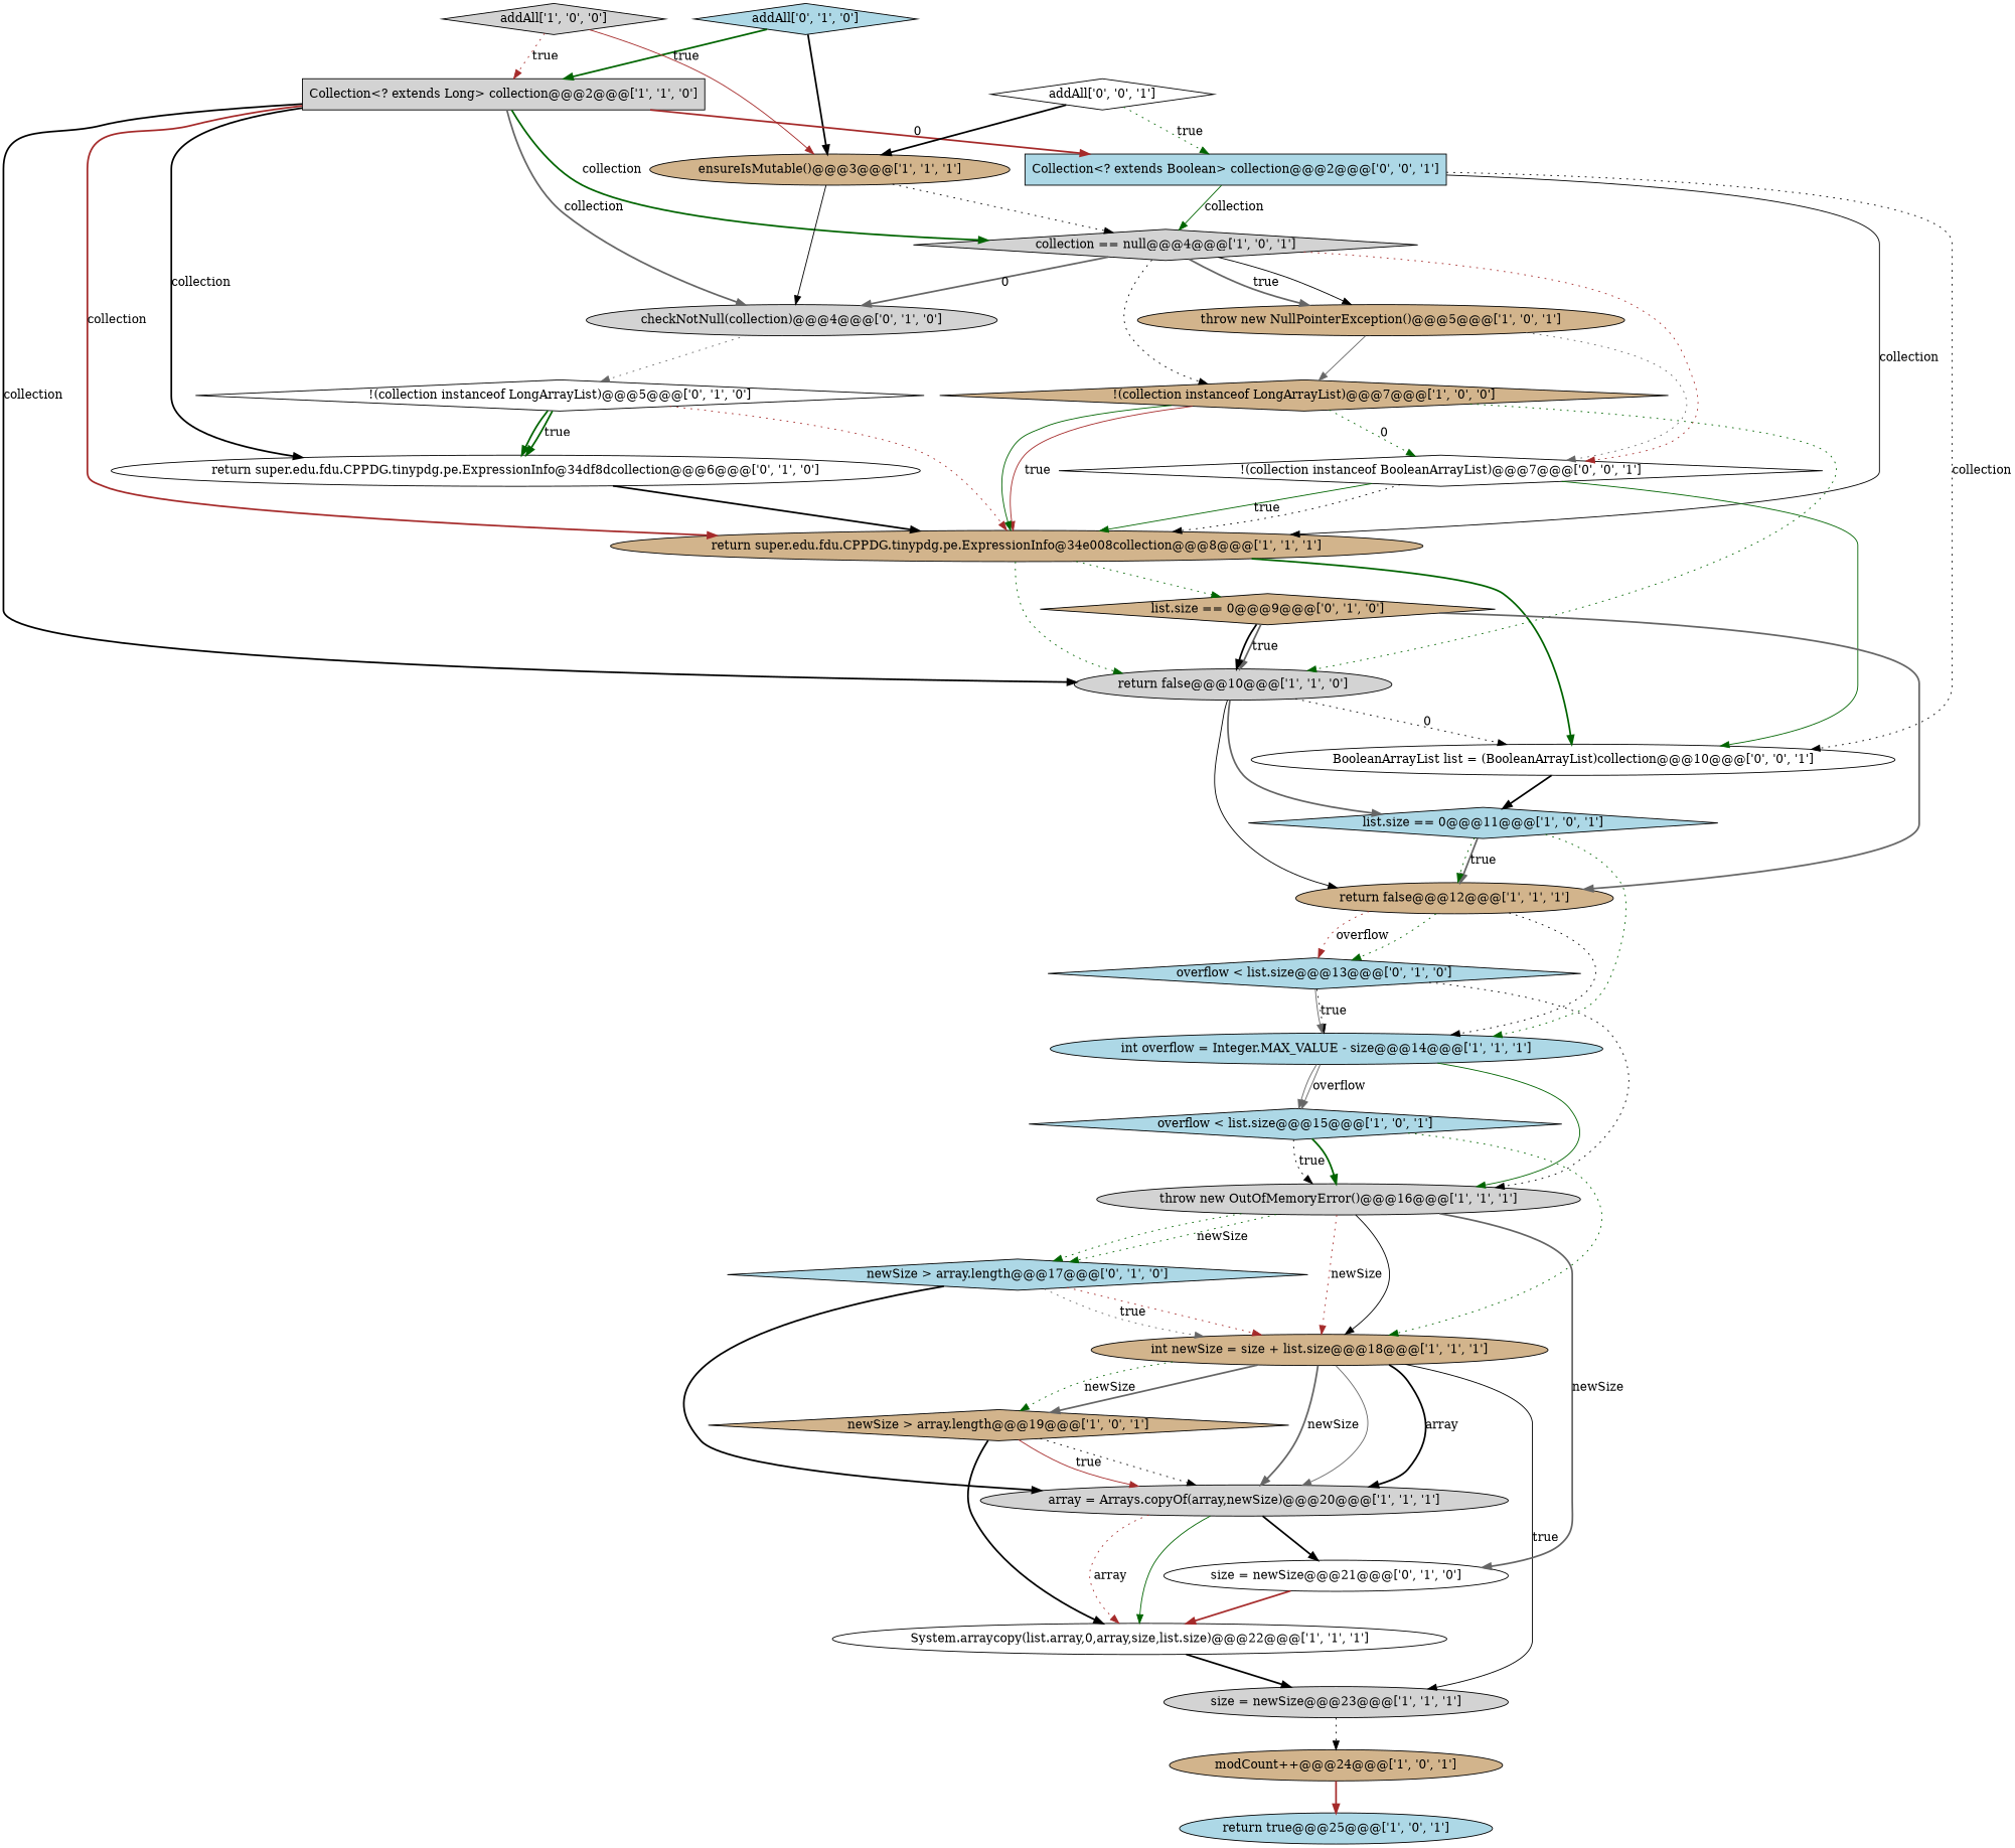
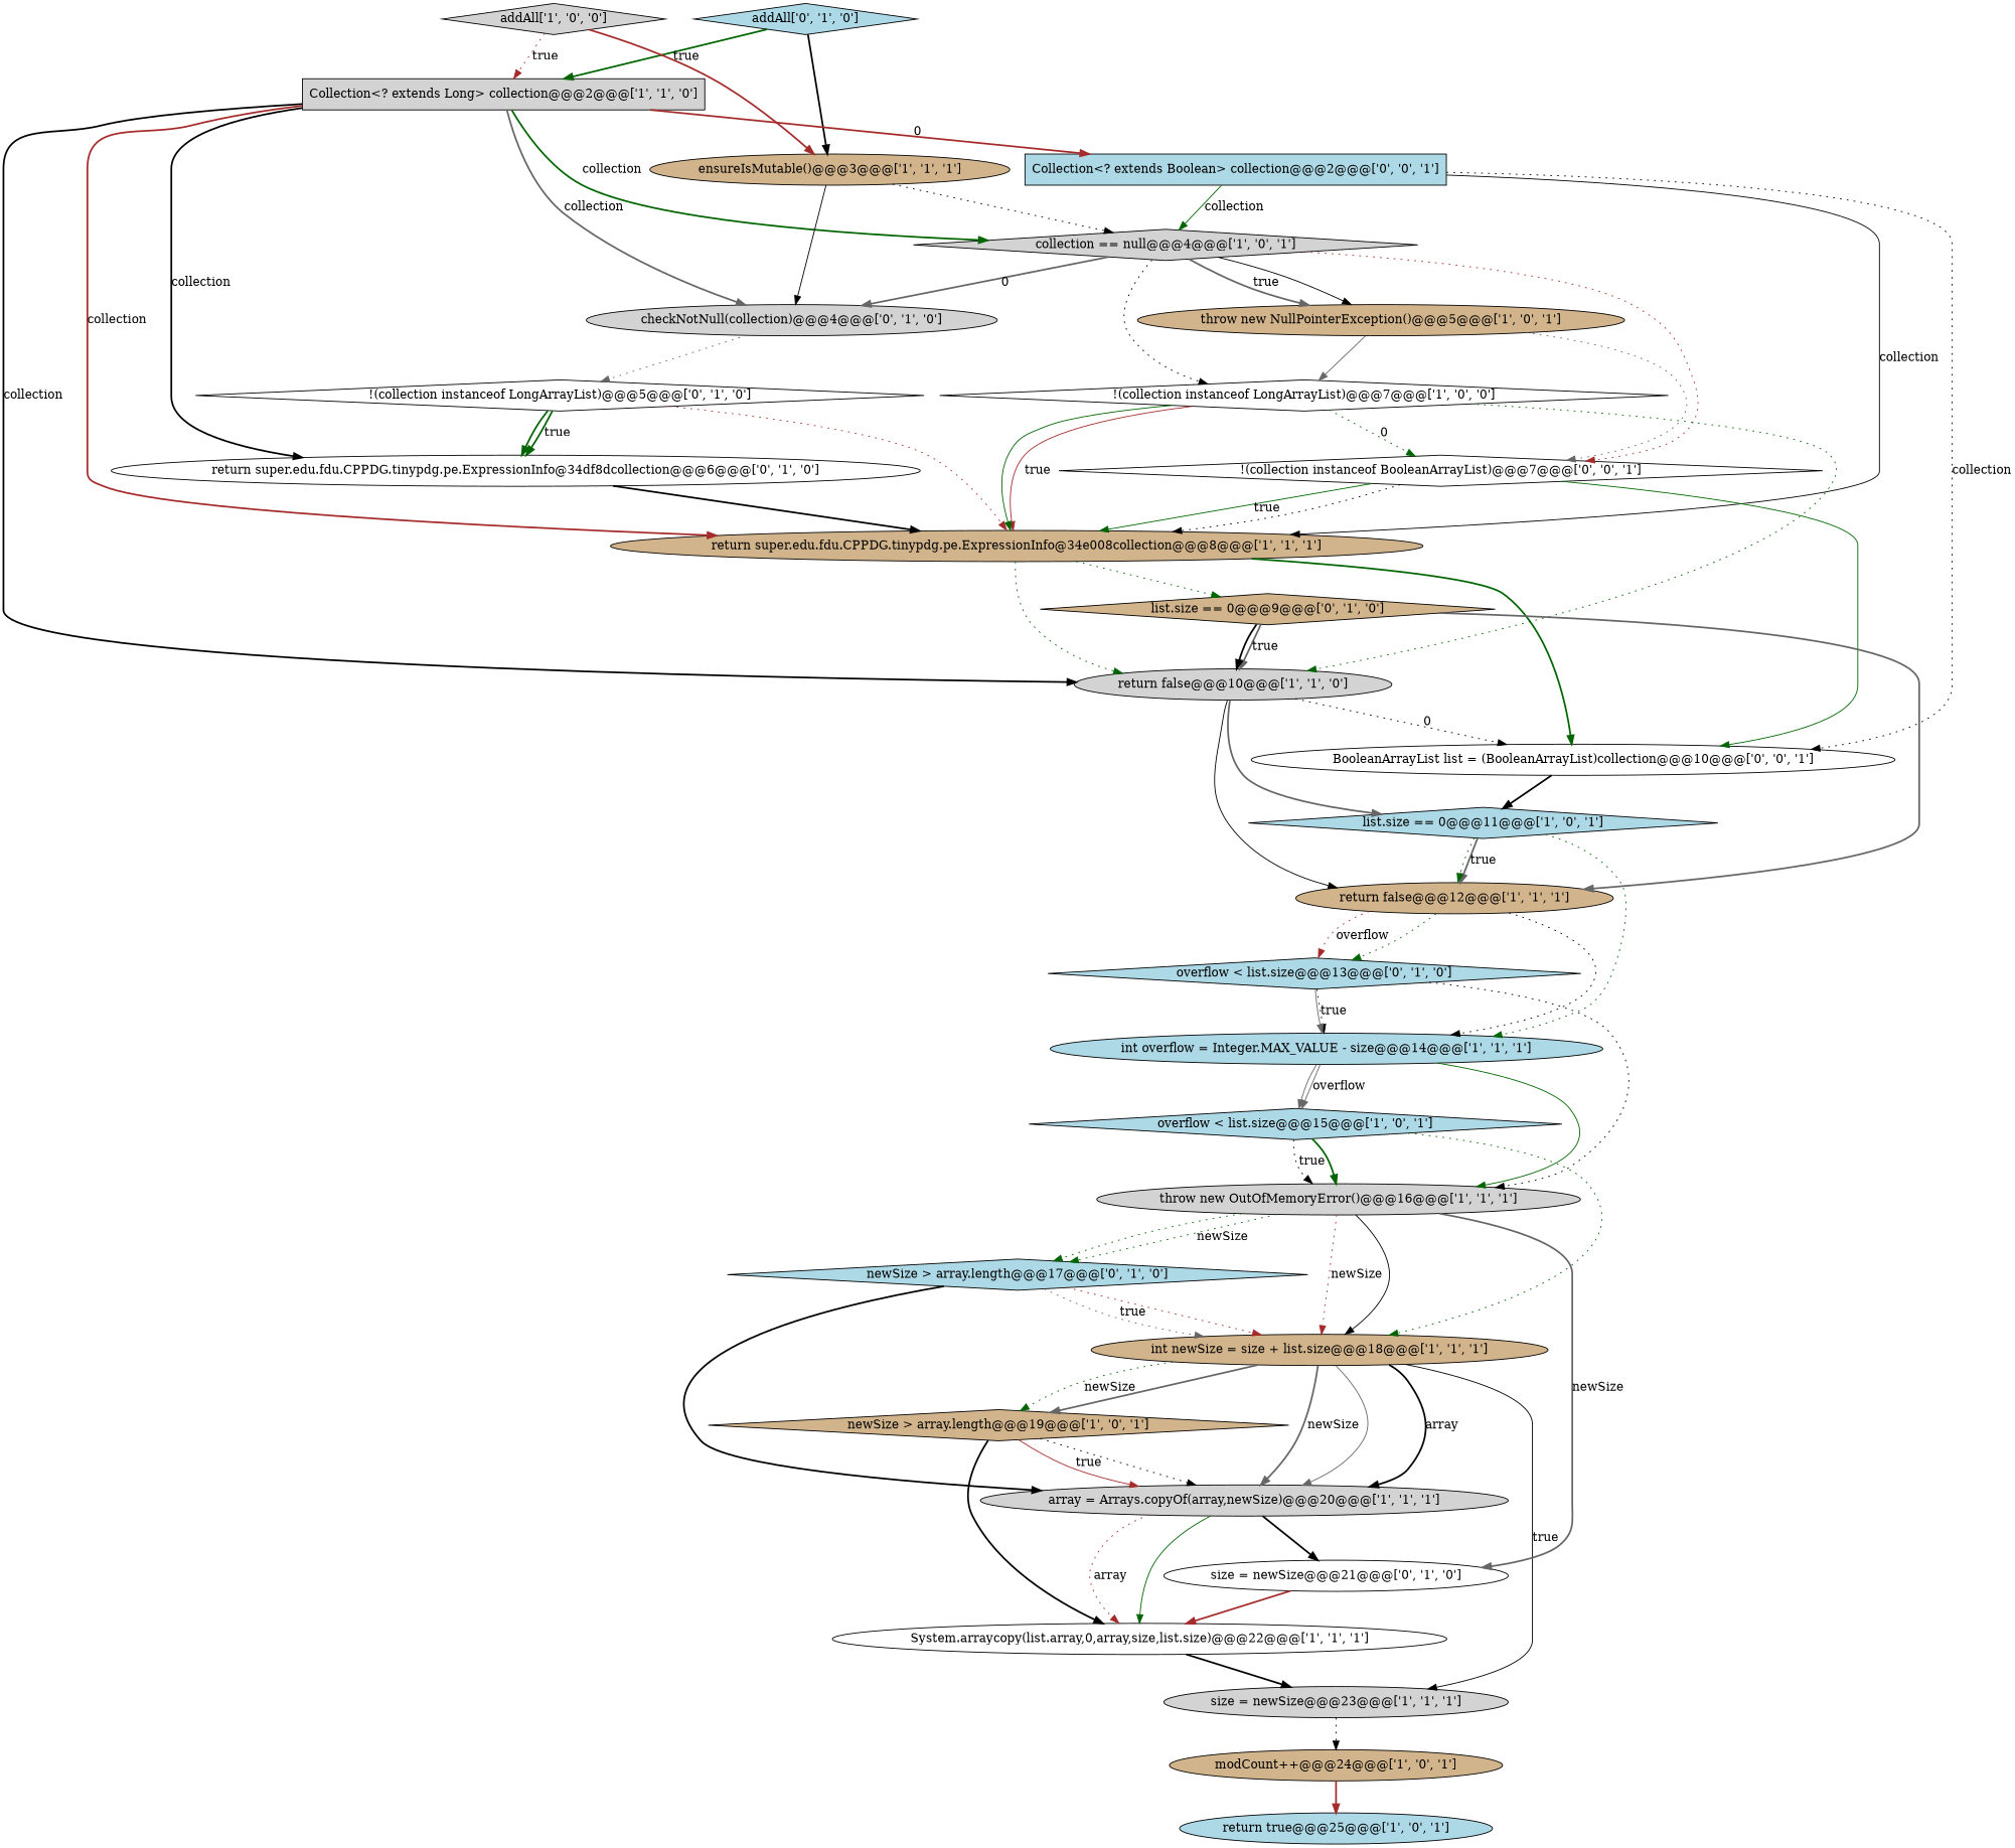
  digraph {
    node [fillcolor=tan shape=ellipse style=filled]
    edge [color=black style=dotted]
    n1 [fillcolor=lightblue label="overflow < list.size@@@15@@@['1', '0', '1']" shape=diamond]
    n2 [label="int newSize = size + list.size@@@18@@@['1', '1', '1']"]
    n3 [fillcolor=lightgrey label="throw new OutOfMemoryError()@@@16@@@['1', '1', '1']"]
    n4 [fillcolor=lightgrey label="size = newSize@@@23@@@['1', '1', '1']"]
    n5 [fillcolor=lightgrey label="array = Arrays.copyOf(array,newSize)@@@20@@@['1', '1', '1']"]
    n6 [label="newSize > array.length@@@19@@@['1', '0', '1']" shape=diamond]
    n7 [fillcolor=white label="size = newSize@@@21@@@['0', '1', '0']"]
    n8 [fillcolor=lightblue label="newSize > array.length@@@17@@@['0', '1', '0']" shape=diamond]
    n9 [fillcolor=lightblue label="addAll['0', '1', '0']" shape=diamond]
    n10 [fillcolor=lightgrey label="Collection<? extends Long> collection@@@2@@@['1', '1', '0']" shape=box]
    n11 [label="ensureIsMutable()@@@3@@@['1', '1', '1']"]
    n12 [fillcolor=lightgrey label="return false@@@10@@@['1', '1', '0']"]
    n13 [fillcolor=lightgrey label="collection == null@@@4@@@['1', '0', '1']" shape=diamond]
    n14 [fillcolor=lightgrey label="checkNotNull(collection)@@@4@@@['0', '1', '0']"]
    n15 [fillcolor=lightblue label="Collection<? extends Boolean> collection@@@2@@@['0', '0', '1']" shape=box]
    n16 [fillcolor=white label="return super.edu.fdu.CPPDG.tinypdg.pe.ExpressionInfo@34df8dcollection@@@6@@@['0', '1', '0']"]
    n17 [label="return super.edu.fdu.CPPDG.tinypdg.pe.ExpressionInfo@34e008collection@@@8@@@['1', '1', '1']"]
    n18 [fillcolor=white label="BooleanArrayList list = (BooleanArrayList)collection@@@10@@@['0', '0', '1']"]
    n19 [label="return false@@@12@@@['1', '1', '1']"]
    n20 [fillcolor=lightblue label="list.size == 0@@@11@@@['1', '0', '1']" shape=diamond]
    n21 [fillcolor=white label="!(collection instanceof BooleanArrayList)@@@7@@@['0', '0', '1']" shape=diamond]
-   n22 [label="!(collection instanceof LongArrayList)@@@7@@@['1', '0', '0']" shape=diamond]
+   n22 [fillcolor=white label="!(collection instanceof LongArrayList)@@@7@@@['1', '0', '0']" shape=diamond]
    n23 [label="throw new NullPointerException()@@@5@@@['1', '0', '1']"]
    n24 [fillcolor=white label="!(collection instanceof LongArrayList)@@@5@@@['0', '1', '0']" shape=diamond]
    n25 [label="list.size == 0@@@9@@@['0', '1', '0']" shape=diamond]
    n26 [label="modCount++@@@24@@@['1', '0', '1']"]
    n27 [fillcolor=white label="System.arraycopy(list.array,0,array,size,list.size)@@@22@@@['1', '1', '1']"]
    n28 [fillcolor=lightblue label="return true@@@25@@@['1', '0', '1']"]
    n29 [fillcolor=lightblue label="int overflow = Integer.MAX_VALUE - size@@@14@@@['1', '1', '1']"]
    n30 [fillcolor=lightblue label="overflow < list.size@@@13@@@['0', '1', '0']" shape=diamond]
    n31 [fillcolor=lightgrey label="addAll['1', '0', '0']" shape=diamond]
-   n32 [fillcolor=white label="addAll['0', '0', '1']" shape=diamond]
    n1 -> n2 [color=darkgreen]
    n1 -> n3 [label=true]
    n1 -> n3 [color=darkgreen style=bold]
    n2 -> n4 [label=true style=solid]
    n2 -> n5 [label=array style=bold]
    n2 -> n5 [color=gray40 label=newSize style=bold]
    n2 -> n5 [color=gray40 style=solid]
    n2 -> n6 [color=gray40 style=bold]
    n2 -> n6 [color=darkgreen label=newSize]
    n3 -> n2 [color=brown label=newSize]
    n3 -> n2 [style=solid]
    n3 -> n7 [color=gray40 label=newSize style=bold]
    n3 -> n8 [color=darkgreen label=newSize]
    n3 -> n8 [color=darkgreen]
    n4 -> n26
    n5 -> n7 [style=bold]
    n5 -> n27 [color=brown label=array]
    n5 -> n27 [color=darkgreen style=solid]
    n6 -> n5
    n6 -> n5 [color=brown label=true style=solid]
    n6 -> n27 [style=bold]
    n7 -> n27 [color=brown style=bold]
    n8 -> n2 [color=brown]
    n8 -> n2 [color=gray40 label=true]
    n8 -> n5 [style=bold]
    n9 -> n10 [color=darkgreen label=true style=bold]
    n9 -> n11 [style=bold]
    n10 -> n12 [label=collection style=bold]
    n10 -> n13 [color=darkgreen label=collection style=bold]
    n10 -> n14 [color=gray40 label=collection style=bold]
    n10 -> n15 [color=brown label=0 style=bold]
    n10 -> n16 [label=collection style=bold]
    n10 -> n17 [color=brown label=collection style=bold]
    n11 -> n13
    n11 -> n14 [style=solid]
    n12 -> n18 [label=0]
    n12 -> n19 [style=solid]
    n12 -> n20 [color=gray40 style=bold]
    n13 -> n14 [color=gray40 label=0 style=bold]
    n13 -> n21 [color=brown]
    n13 -> n22
    n13 -> n23 [style=solid]
    n13 -> n23 [color=gray40 label=true style=bold]
    n14 -> n24 [color=gray40]
    n15 -> n13 [color=darkgreen label=collection style=solid]
    n15 -> n17 [label=collection style=solid]
    n15 -> n18 [label=collection]
    n16 -> n17 [style=bold]
    n17 -> n12 [color=darkgreen]
    n17 -> n18 [color=darkgreen style=bold]
    n17 -> n25 [color=darkgreen]
    n18 -> n20 [style=bold]
    n19 -> n29
    n19 -> n30 [color=darkgreen]
    n19 -> n30 [color=brown label=overflow]
    n20 -> n19 [color=gray40 label=true style=bold]
    n20 -> n19 [color=darkgreen]
    n20 -> n29 [color=darkgreen]
    n21 -> n17 [color=darkgreen label=true style=solid]
    n21 -> n17
    n21 -> n18 [color=darkgreen style=solid]
    n22 -> n12 [color=darkgreen]
    n22 -> n17 [color=brown label=true style=solid]
    n22 -> n17 [color=darkgreen style=solid]
    n22 -> n21 [color=darkgreen label=0]
    n23 -> n21 [color=gray40]
    n23 -> n22 [color=gray40 style=solid]
    n24 -> n16 [color=darkgreen style=bold]
    n24 -> n16 [color=darkgreen label=true style=bold]
    n24 -> n17 [color=brown]
    n25 -> n12 [color=gray40 label=true style=bold]
    n25 -> n12 [style=bold]
    n25 -> n19 [color=gray40 style=bold]
    n26 -> n28 [color=brown style=bold]
    n27 -> n4 [style=bold]
    n29 -> n1 [color=gray40 label=overflow style=solid]
    n29 -> n1 [color=gray40 style=solid]
    n29 -> n3 [color=darkgreen style=solid]
    n30 -> n3
    n30 -> n29 [label=true]
    n30 -> n29 [color=gray40 style=solid]
    n31 -> n10 [color=brown label=true]
-   n31 -> n11 [color=brown style=solid]
-   n32 -> n11 [style=bold]
-   n32 -> n15 [color=darkgreen label=true]
+   n31 -> n11 [color=brown style=bold]
  }
